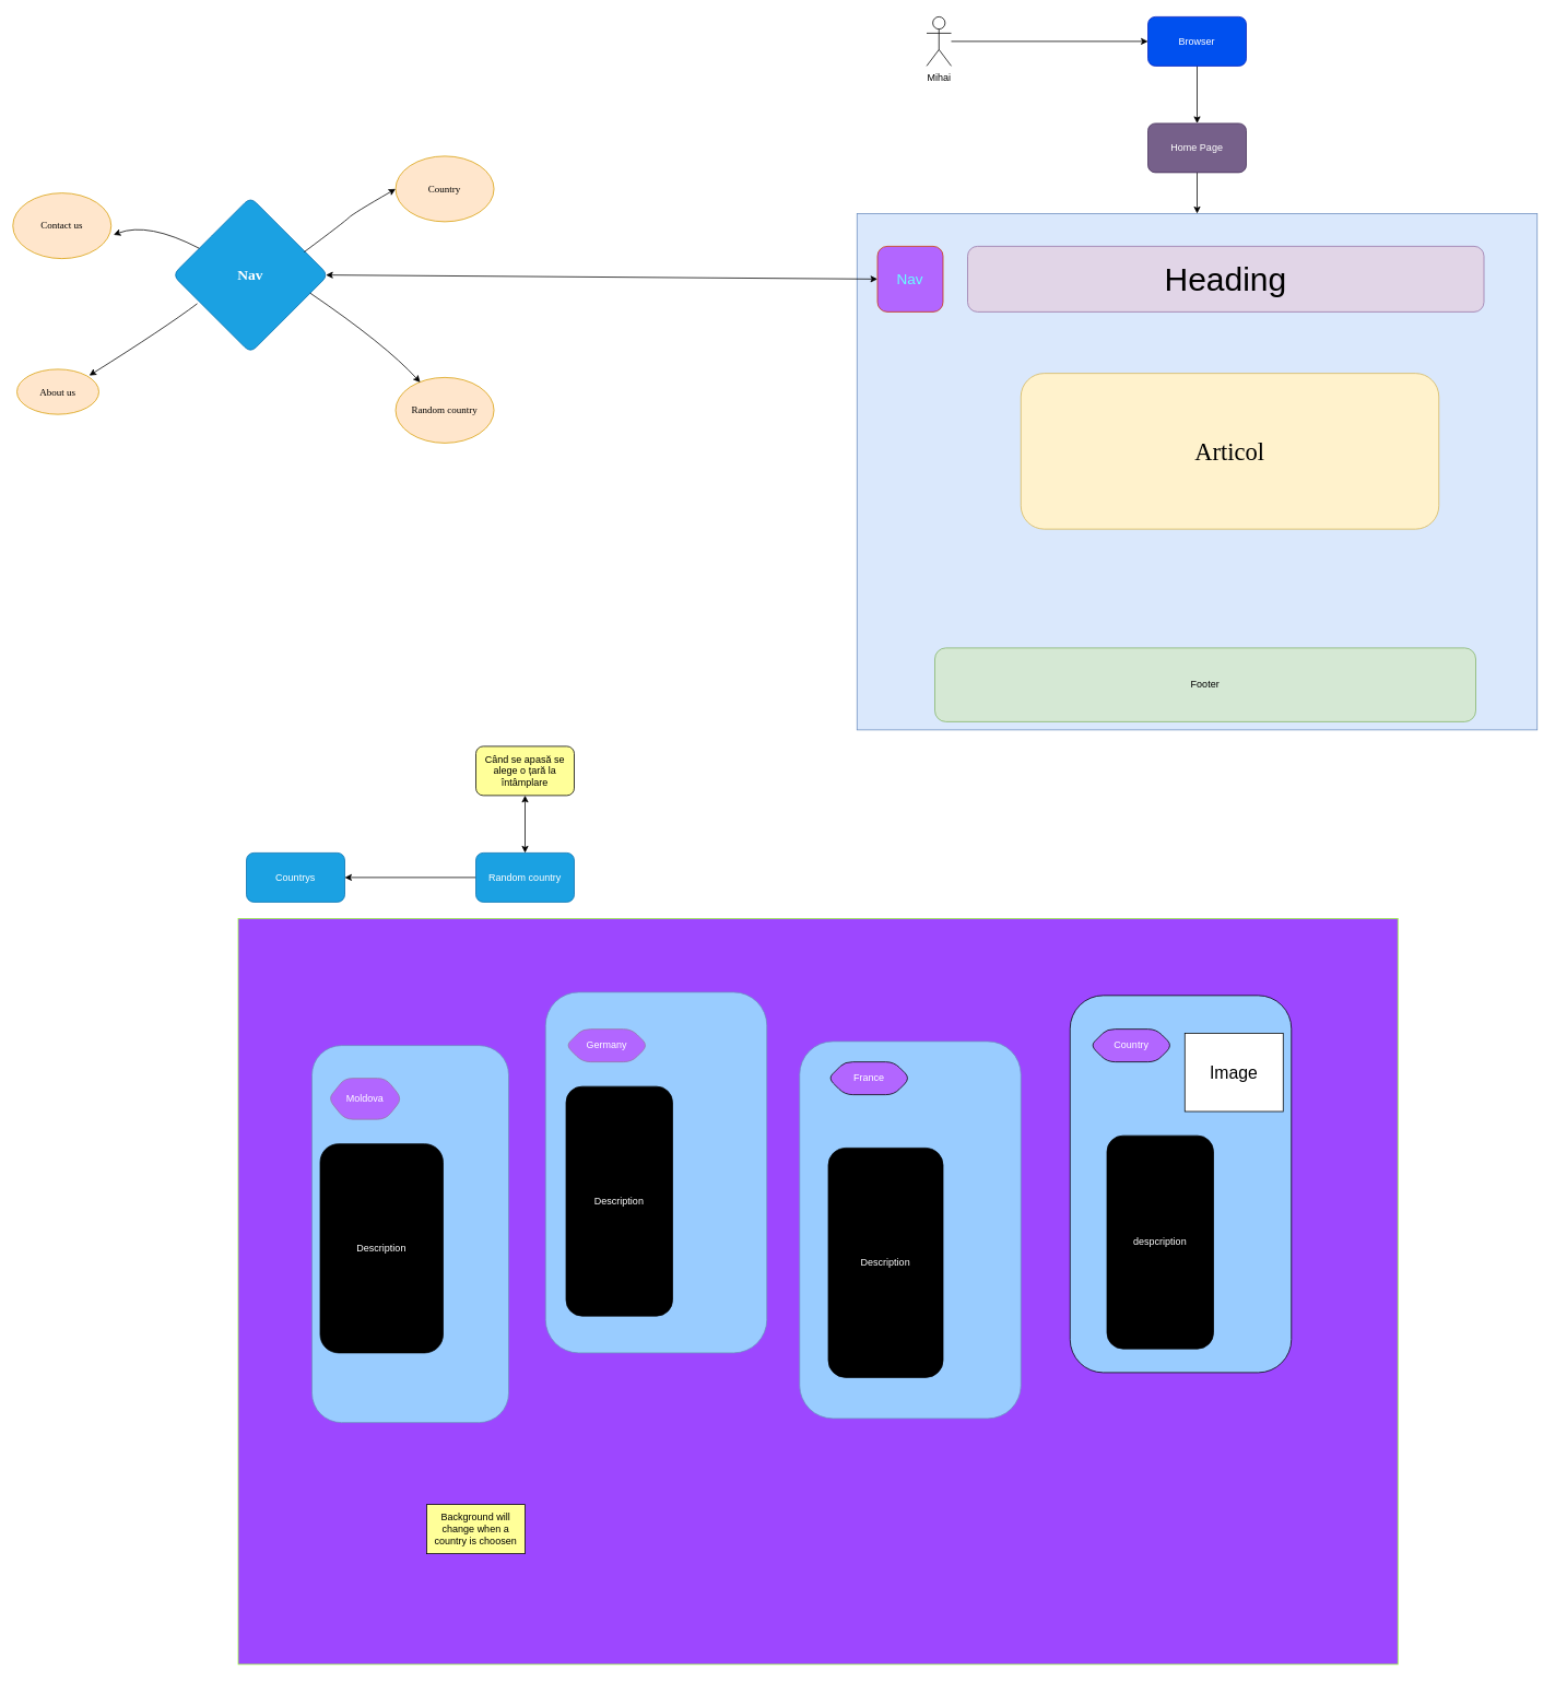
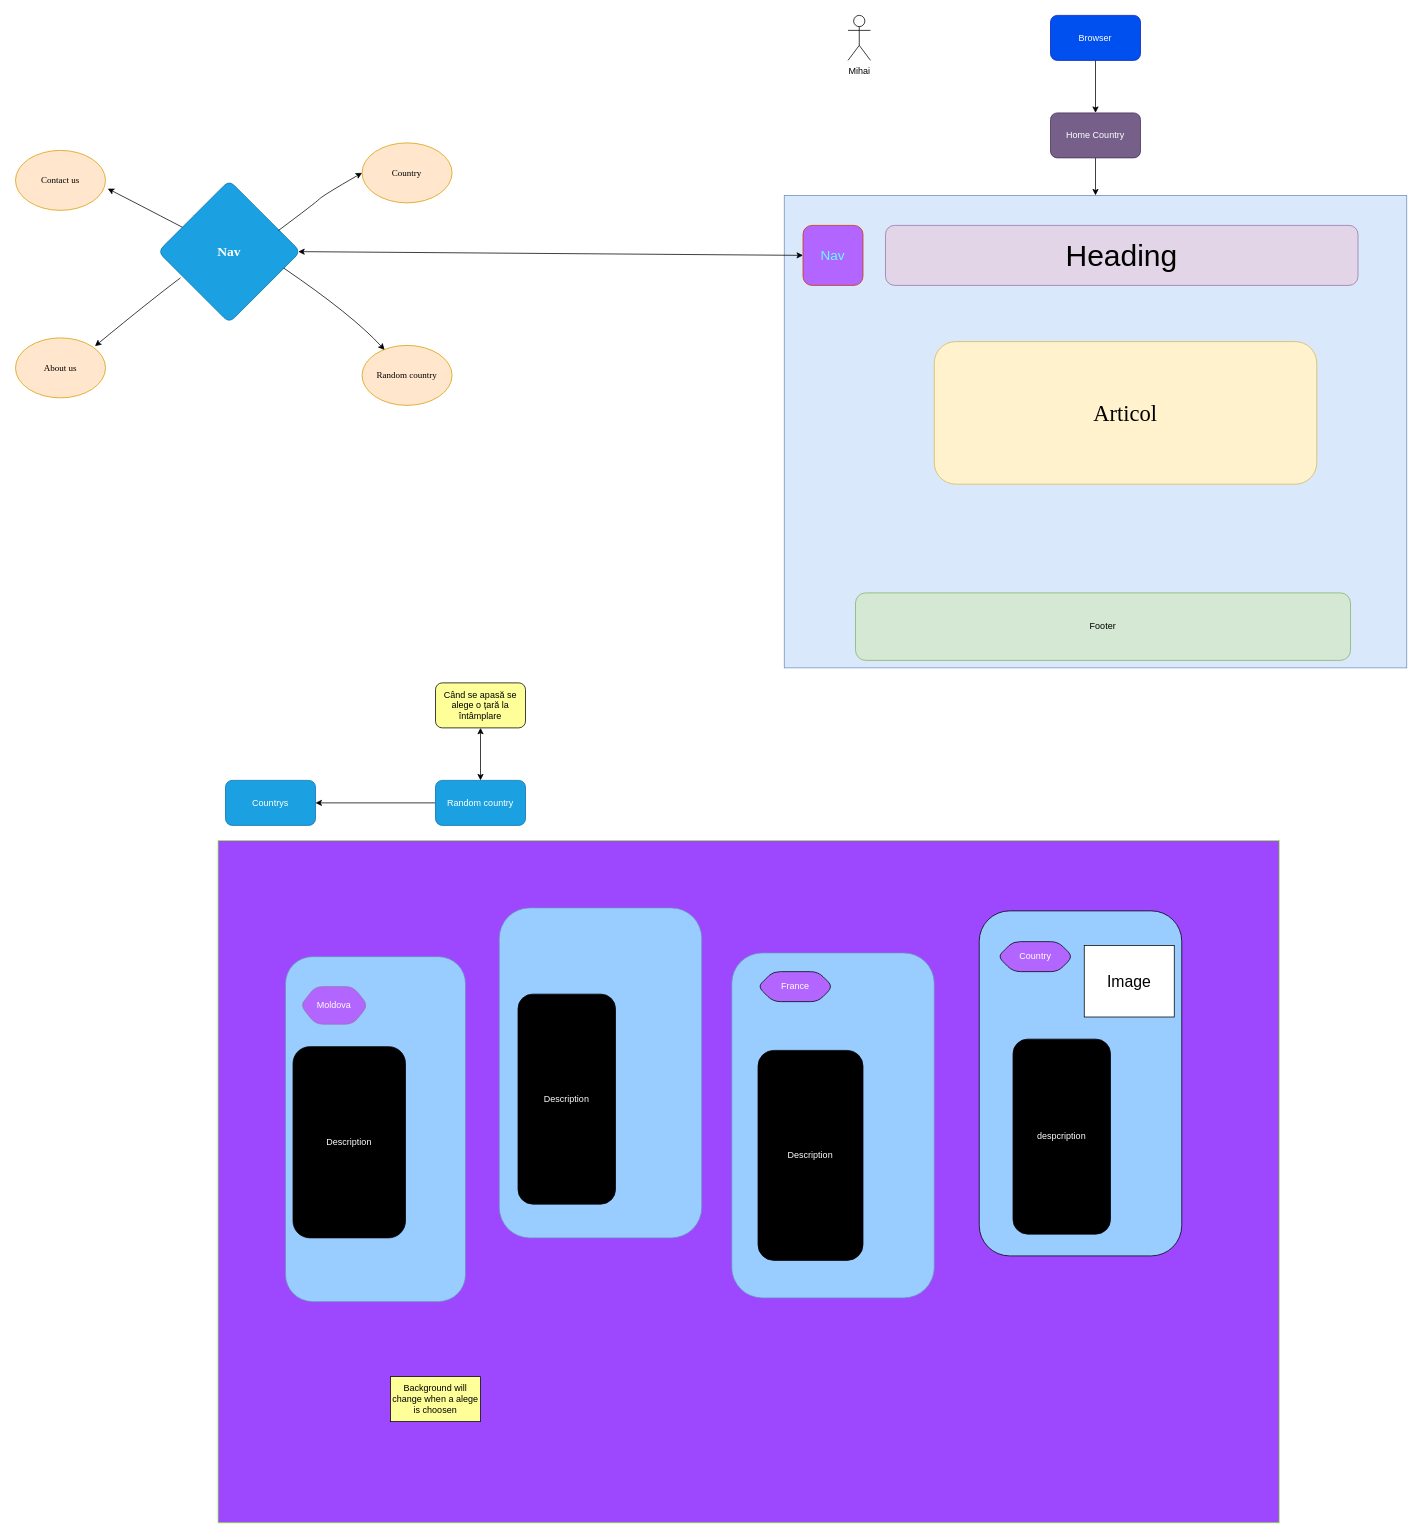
  <mxCell id="0" />
  <mxCell id="1" parent="0" />
  <mxCell id="2" value="" style="rounded=0;whiteSpace=wrap;html=1;fillColor=#9D47FF;strokeColor=#99FF33;" parent="1" vertex="1"><mxGeometry x="290" y="1120" width="1415" height="910" as="geometry" /></mxCell>
- <mxCell id="3" style="edgeStyle=orthogonalEdgeStyle;curved=0;rounded=1;sketch=0;orthogonalLoop=1;jettySize=auto;html=1;" parent="1" source="4" target="6" edge="1"><mxGeometry relative="1" as="geometry" /></mxCell>
  <mxCell id="4" value="Mihai" style="shape=umlActor;verticalLabelPosition=bottom;verticalAlign=top;html=1;outlineConnect=0;" parent="1" vertex="1"><mxGeometry x="1130" y="20" width="30" height="60" as="geometry" /></mxCell>
  <mxCell id="5" style="edgeStyle=orthogonalEdgeStyle;curved=0;rounded=1;sketch=0;orthogonalLoop=1;jettySize=auto;html=1;exitX=0.5;exitY=1;exitDx=0;exitDy=0;" parent="1" source="6" target="8" edge="1"><mxGeometry relative="1" as="geometry" /></mxCell>
  <mxCell id="6" value="Browser" style="rounded=1;whiteSpace=wrap;html=1;sketch=0;fillColor=#0050ef;strokeColor=#001DBC;fontColor=#ffffff;" parent="1" vertex="1"><mxGeometry x="1400" y="20" width="120" height="60" as="geometry" /></mxCell>
  <mxCell id="7" style="edgeStyle=orthogonalEdgeStyle;rounded=0;orthogonalLoop=1;jettySize=auto;html=1;entryX=0.5;entryY=0;entryDx=0;entryDy=0;fontColor=#66FFFF;" parent="1" source="8" target="30" edge="1"><mxGeometry relative="1" as="geometry" /></mxCell>
- <mxCell id="8" value="Home Page" style="rounded=1;whiteSpace=wrap;html=1;sketch=0;fillColor=#76608a;strokeColor=#432D57;fontColor=#ffffff;" parent="1" vertex="1"><mxGeometry x="1400" y="150" width="120" height="60" as="geometry" /></mxCell>
+ <mxCell id="8" value="Home Country" style="rounded=1;whiteSpace=wrap;html=1;sketch=0;fillColor=#76608a;strokeColor=#432D57;fontColor=#ffffff;" parent="1" vertex="1"><mxGeometry x="1400" y="150" width="120" height="60" as="geometry" /></mxCell>
  <mxCell id="9" value="Countrys" style="rounded=1;whiteSpace=wrap;html=1;sketch=0;fillColor=#1ba1e2;strokeColor=#006EAF;fontColor=#ffffff;" parent="1" vertex="1"><mxGeometry x="300" y="1040" width="120" height="60" as="geometry" /></mxCell>
  <mxCell id="10" style="edgeStyle=orthogonalEdgeStyle;rounded=0;orthogonalLoop=1;jettySize=auto;html=1;fontColor=#FFFFFF;entryX=1;entryY=0.5;entryDx=0;entryDy=0;" parent="1" source="11" target="9" edge="1"><mxGeometry relative="1" as="geometry"><mxPoint x="735" y="1062.857" as="targetPoint" /><Array as="points"><mxPoint x="550" y="1070" /><mxPoint x="550" y="1070" /></Array></mxGeometry></mxCell>
  <mxCell id="11" value="Random country" style="rounded=1;whiteSpace=wrap;html=1;sketch=0;fillColor=#1ba1e2;strokeColor=#006EAF;fontColor=#ffffff;" parent="1" vertex="1"><mxGeometry x="580" y="1040" width="120" height="60" as="geometry" /></mxCell>
  <mxCell id="12" value="" style="rounded=1;whiteSpace=wrap;html=1;sketch=0;rotation=-90;fillColor=#99CCFF;strokeColor=#6c8ebf;" parent="1" vertex="1"><mxGeometry x="270" y="1385" width="460" height="240" as="geometry" /></mxCell>
  <mxCell id="13" value="" style="rounded=1;whiteSpace=wrap;html=1;sketch=0;rotation=90;fillColor=#99CCFF;strokeColor=#6c8ebf;" parent="1" vertex="1"><mxGeometry x="580" y="1295" width="440" height="270" as="geometry" /></mxCell>
  <mxCell id="14" value="Moldova" style="shape=hexagon;perimeter=hexagonPerimeter2;whiteSpace=wrap;html=1;fixedSize=1;rounded=1;sketch=0;fillColor=#B266FF;strokeColor=#9673a6;fontColor=#FFFFFF;" parent="1" vertex="1"><mxGeometry x="400" y="1315" width="90" height="50" as="geometry" /></mxCell>
- <mxCell id="15" value="Germany" style="shape=hexagon;perimeter=hexagonPerimeter2;whiteSpace=wrap;html=1;fixedSize=1;rounded=1;sketch=0;fillColor=#B266FF;strokeColor=#9673a6;fontColor=#FFFFFF;" parent="1" vertex="1"><mxGeometry x="690" y="1255" width="100" height="40" as="geometry" /></mxCell>
  <mxCell id="16" value="Description" style="rounded=1;whiteSpace=wrap;html=1;sketch=0;fontColor=#FFFFFF;fillColor=#000000;" parent="1" vertex="1"><mxGeometry x="690" y="1325" width="130" height="280" as="geometry" /></mxCell>
  <mxCell id="17" value="" style="rounded=1;whiteSpace=wrap;html=1;sketch=0;rotation=90;fillColor=#99CCFF;strokeColor=#6c8ebf;" parent="1" vertex="1"><mxGeometry x="880" y="1365" width="460" height="270" as="geometry" /></mxCell>
  <mxCell id="18" value="France" style="shape=hexagon;perimeter=hexagonPerimeter2;whiteSpace=wrap;html=1;fixedSize=1;rounded=1;sketch=0;fillColor=#B266FF;fontColor=#FFFFFF;" parent="1" vertex="1"><mxGeometry x="1010" y="1295" width="100" height="40" as="geometry" /></mxCell>
  <mxCell id="19" value="Description" style="rounded=1;whiteSpace=wrap;html=1;sketch=0;fillColor=#000000;fontColor=#FFFFFF;" parent="1" vertex="1"><mxGeometry x="1010" y="1400" width="140" height="280" as="geometry" /></mxCell>
  <mxCell id="20" value="" style="shape=image;imageAspect=0;aspect=fixed;verticalLabelPosition=bottom;verticalAlign=top;rounded=0;sketch=0;image=https://i.redd.it/42k3is7jc9201.png;" parent="1" vertex="1"><mxGeometry x="510" y="1304.5" width="92.07" height="71" as="geometry" /></mxCell>
  <mxCell id="21" value="Description" style="rounded=1;whiteSpace=wrap;html=1;sketch=0;shadow=0;glass=0;fillColor=#000000;fontColor=#FFFFFF;" parent="1" vertex="1"><mxGeometry x="390" y="1395" width="150" height="255" as="geometry" /></mxCell>
  <mxCell id="22" value="" style="shape=image;imageAspect=0;aspect=fixed;verticalLabelPosition=bottom;verticalAlign=top;rounded=0;sketch=0;image=https://image.spreadshirtmedia.net/image-server/v1/compositions/T15A10PA13PT1X1Y1D120970555FS1363/views/1,width=650,height=650,appearanceId=10/its-a-german-nationball-aka-countryball-or-polandball-with-beer-uend-bratwurst.jpg;" parent="1" vertex="1"><mxGeometry x="830" y="1230" width="90" height="90" as="geometry" /></mxCell>
  <mxCell id="23" value="" style="shape=image;imageAspect=0;aspect=fixed;verticalLabelPosition=bottom;verticalAlign=top;rounded=0;sketch=0;image=https://www.kindpng.com/picc/m/707-7075287_france-png-countryball-france-transparent-png.png;" parent="1" vertex="1"><mxGeometry x="1120" y="1309" width="111.01" height="76" as="geometry" /></mxCell>
  <mxCell id="24" value="" style="rounded=1;whiteSpace=wrap;html=1;sketch=0;rotation=90;fillColor=#99CCFF;" parent="1" vertex="1"><mxGeometry x="1210" y="1309" width="460" height="270" as="geometry" /></mxCell>
  <mxCell id="25" value="Country" style="shape=hexagon;perimeter=hexagonPerimeter2;whiteSpace=wrap;html=1;fixedSize=1;rounded=1;sketch=0;fontColor=#FFFFFF;fillColor=#B266FF;" parent="1" vertex="1"><mxGeometry x="1330" y="1255" width="100" height="40" as="geometry" /></mxCell>
- <mxCell id="26" value="Background will change when a country is choosen" style="rounded=0;whiteSpace=wrap;html=1;fillColor=#FFFF99;strokeColor=#000000;" parent="1" vertex="1"><mxGeometry x="520" y="1835" width="120" height="60" as="geometry" /></mxCell>
+ <mxCell id="26" value="Background will change when a alege is choosen" style="rounded=0;whiteSpace=wrap;html=1;fillColor=#FFFF99;strokeColor=#000000;" parent="1" vertex="1"><mxGeometry x="520" y="1835" width="120" height="60" as="geometry" /></mxCell>
  <mxCell id="27" value="despcription" style="rounded=1;whiteSpace=wrap;html=1;rotation=0;fillColor=#000000;fontColor=#FFFFFF;" parent="1" vertex="1"><mxGeometry x="1350" y="1385" width="130" height="260" as="geometry" /></mxCell>
  <mxCell id="28" value="Când se apasă se alege o țară la întâmplare" style="rounded=1;whiteSpace=wrap;html=1;fillColor=#FFFF99;" parent="1" vertex="1"><mxGeometry x="580" y="910" width="120" height="60" as="geometry" /></mxCell>
  <mxCell id="29" value="&lt;font style=&quot;font-size: 21px&quot;&gt;&lt;br&gt;Image&lt;br&gt;&lt;br&gt;&lt;/font&gt;" style="rounded=0;whiteSpace=wrap;html=1;" parent="1" vertex="1"><mxGeometry x="1445" y="1260" width="120" height="95.5" as="geometry" /></mxCell>
  <mxCell id="30" value="" style="rounded=0;whiteSpace=wrap;html=1;strokeColor=#6c8ebf;fillColor=#dae8fc;" parent="1" vertex="1"><mxGeometry x="1045" y="260" width="830" height="630" as="geometry" /></mxCell>
  <mxCell id="31" value="&lt;font style=&quot;font-size: 40px&quot;&gt;Heading&lt;/font&gt;" style="rounded=1;whiteSpace=wrap;html=1;strokeColor=#9673a6;fillColor=#e1d5e7;" parent="1" vertex="1"><mxGeometry x="1180" y="300" width="630" height="80" as="geometry" /></mxCell>
  <mxCell id="32" value="Footer" style="rounded=1;whiteSpace=wrap;html=1;strokeColor=#82b366;fillColor=#d5e8d4;" parent="1" vertex="1"><mxGeometry x="1140" y="790" width="660" height="90" as="geometry" /></mxCell>
  <mxCell id="33" value="&lt;font style=&quot;font-size: 18px&quot;&gt;Nav&lt;/font&gt;" style="whiteSpace=wrap;html=1;aspect=fixed;rounded=1;fontColor=#66FFFF;strokeColor=#C73500;fillColor=#B266FF;" parent="1" vertex="1"><mxGeometry x="1070" y="300" width="80" height="80" as="geometry" /></mxCell>
  <mxCell id="34" value="" style="endArrow=classic;startArrow=classic;html=1;fontColor=#66FFFF;exitX=0.5;exitY=0;exitDx=0;exitDy=0;entryX=0.5;entryY=1;entryDx=0;entryDy=0;" parent="1" source="11" target="28" edge="1"><mxGeometry width="50" height="50" relative="1" as="geometry"><mxPoint x="680" y="1010" as="sourcePoint" /><mxPoint x="730" y="960" as="targetPoint" /></mxGeometry></mxCell>
  <mxCell id="35" value="&lt;font style=&quot;font-size: 18px&quot;&gt;&lt;b&gt;Nav&lt;/b&gt;&lt;/font&gt;" style="rhombus;whiteSpace=wrap;html=1;rounded=1;fontColor=#ffffff;strokeColor=#006EAF;fillColor=#1ba1e2;fontFamily=Verdana;" parent="1" vertex="1"><mxGeometry x="210" y="240" width="190" height="190" as="geometry" /></mxCell>
- <mxCell id="36" value="Contact us" style="ellipse;whiteSpace=wrap;html=1;rounded=1;fontFamily=Verdana;fillColor=#ffe6cc;strokeColor=#d79b00;" parent="1" vertex="1"><mxGeometry x="15" y="235" width="120" height="80" as="geometry" /></mxCell>
+ <mxCell id="36" value="Contact us" style="ellipse;whiteSpace=wrap;html=1;rounded=1;fontFamily=Verdana;fillColor=#ffe6cc;strokeColor=#d79b00;" parent="1" vertex="1"><mxGeometry x="20" y="200" width="120" height="80" as="geometry" /></mxCell>
  <mxCell id="37" value="Country" style="ellipse;whiteSpace=wrap;html=1;rounded=1;fontFamily=Verdana;fillColor=#ffe6cc;strokeColor=#d79b00;" parent="1" vertex="1"><mxGeometry x="482.07" y="190" width="120" height="80" as="geometry" /></mxCell>
- <mxCell id="38" value="About us" style="ellipse;whiteSpace=wrap;html=1;rounded=1;fontFamily=Verdana;fillColor=#ffe6cc;strokeColor=#d79b00;" parent="1" vertex="1"><mxGeometry x="20" y="450" width="100" height="55" as="geometry" /></mxCell>
+ <mxCell id="38" value="About us" style="ellipse;whiteSpace=wrap;html=1;rounded=1;fontFamily=Verdana;fillColor=#ffe6cc;strokeColor=#d79b00;" parent="1" vertex="1"><mxGeometry x="20" y="450" width="120" height="80" as="geometry" /></mxCell>
  <mxCell id="39" value="Random country" style="ellipse;whiteSpace=wrap;html=1;rounded=1;fontFamily=Verdana;fillColor=#ffe6cc;strokeColor=#d79b00;" parent="1" vertex="1"><mxGeometry x="482.07" y="460" width="120" height="80" as="geometry" /></mxCell>
  <mxCell id="40" value="Articol" style="rounded=1;whiteSpace=wrap;html=1;fontFamily=Verdana;fontSize=30;fillColor=#fff2cc;strokeColor=#d6b656;" parent="1" vertex="1"><mxGeometry x="1245" y="455" width="510" height="190" as="geometry" /></mxCell>
  <mxCell id="41" value="" style="curved=1;endArrow=classic;html=1;fontFamily=Verdana;fontSize=30;fontColor=#66B2FF;entryX=0;entryY=0.5;entryDx=0;entryDy=0;exitX=0.845;exitY=0.352;exitDx=0;exitDy=0;exitPerimeter=0;" parent="1" source="35" target="37" edge="1"><mxGeometry width="50" height="50" relative="1" as="geometry"><mxPoint x="400" y="390" as="sourcePoint" /><mxPoint x="450" y="340" as="targetPoint" /><Array as="points"><mxPoint x="420" y="270" /><mxPoint x="430" y="260" /></Array></mxGeometry></mxCell>
  <mxCell id="42" value="" style="curved=1;endArrow=classic;html=1;fontFamily=Verdana;fontSize=30;fontColor=#66B2FF;entryX=0.25;entryY=0.075;entryDx=0;entryDy=0;entryPerimeter=0;exitX=0.883;exitY=0.616;exitDx=0;exitDy=0;exitPerimeter=0;" parent="1" source="35" target="39" edge="1"><mxGeometry width="50" height="50" relative="1" as="geometry"><mxPoint x="400" y="390" as="sourcePoint" /><mxPoint x="450" y="340" as="targetPoint" /><Array as="points"><mxPoint x="470" y="420" /></Array></mxGeometry></mxCell>
  <mxCell id="43" value="" style="curved=1;endArrow=classic;html=1;fontFamily=Verdana;fontSize=30;fontColor=#66B2FF;entryX=0.883;entryY=0.138;entryDx=0;entryDy=0;entryPerimeter=0;exitX=0.158;exitY=0.684;exitDx=0;exitDy=0;exitPerimeter=0;" parent="1" source="35" target="38" edge="1"><mxGeometry width="50" height="50" relative="1" as="geometry"><mxPoint x="320" y="390" as="sourcePoint" /><mxPoint x="170" y="450" as="targetPoint" /><Array as="points"><mxPoint x="200" y="400" /></Array></mxGeometry></mxCell>
  <mxCell id="44" value="" style="curved=1;endArrow=classic;html=1;fontFamily=Verdana;fontSize=30;fontColor=#66B2FF;entryX=1.025;entryY=0.638;entryDx=0;entryDy=0;entryPerimeter=0;" parent="1" source="35" target="36" edge="1"><mxGeometry width="50" height="50" relative="1" as="geometry"><mxPoint x="330" y="380" as="sourcePoint" /><mxPoint x="170" y="260" as="targetPoint" /><Array as="points"><mxPoint x="180" y="270" /></Array></mxGeometry></mxCell>
  <mxCell id="45" value="" style="endArrow=classic;startArrow=classic;html=1;fontFamily=Verdana;fontSize=30;fontColor=#66B2FF;entryX=0;entryY=0.5;entryDx=0;entryDy=0;" parent="1" target="33" edge="1"><mxGeometry width="50" height="50" relative="1" as="geometry"><mxPoint x="397" y="335" as="sourcePoint" /><mxPoint x="880" y="470" as="targetPoint" /></mxGeometry></mxCell>
